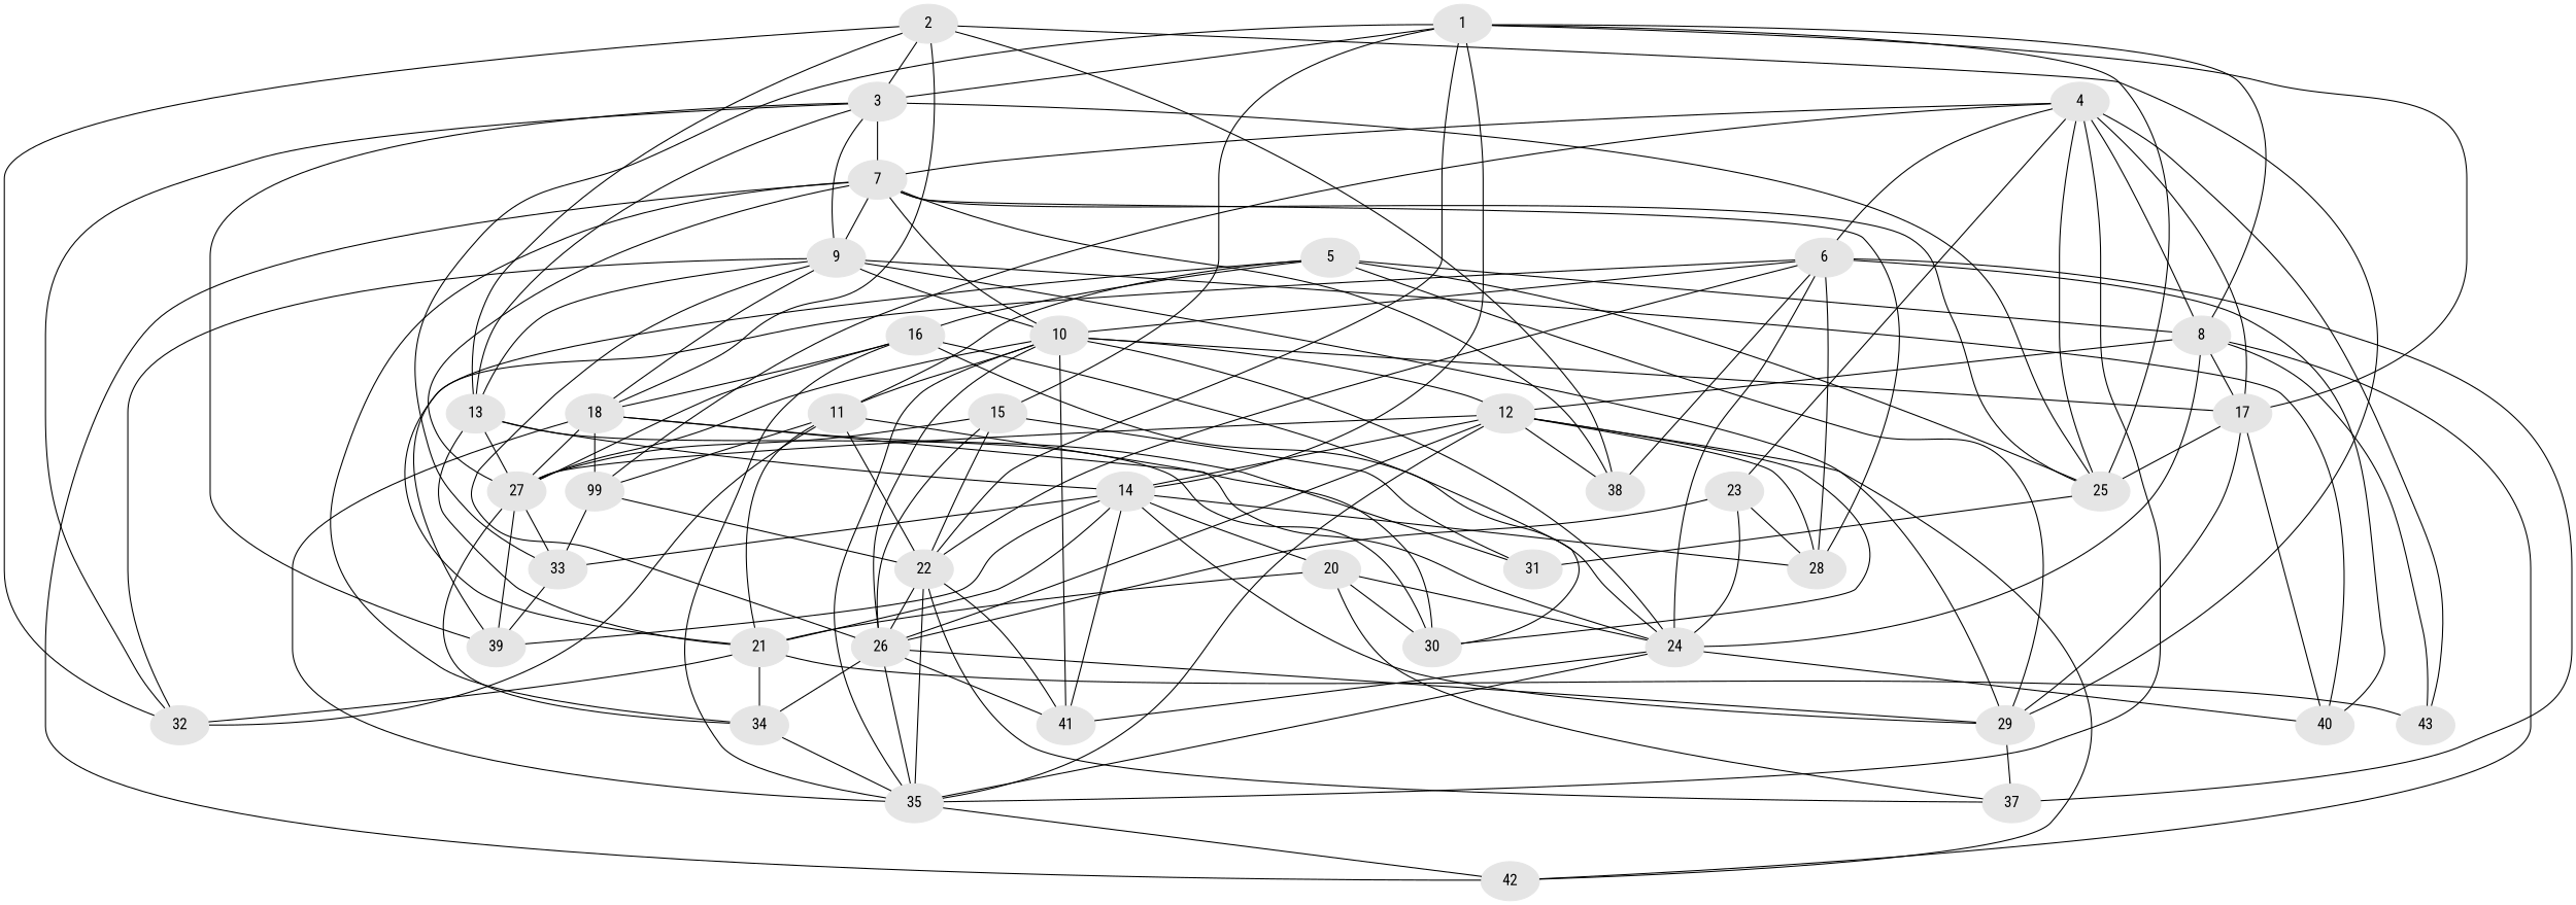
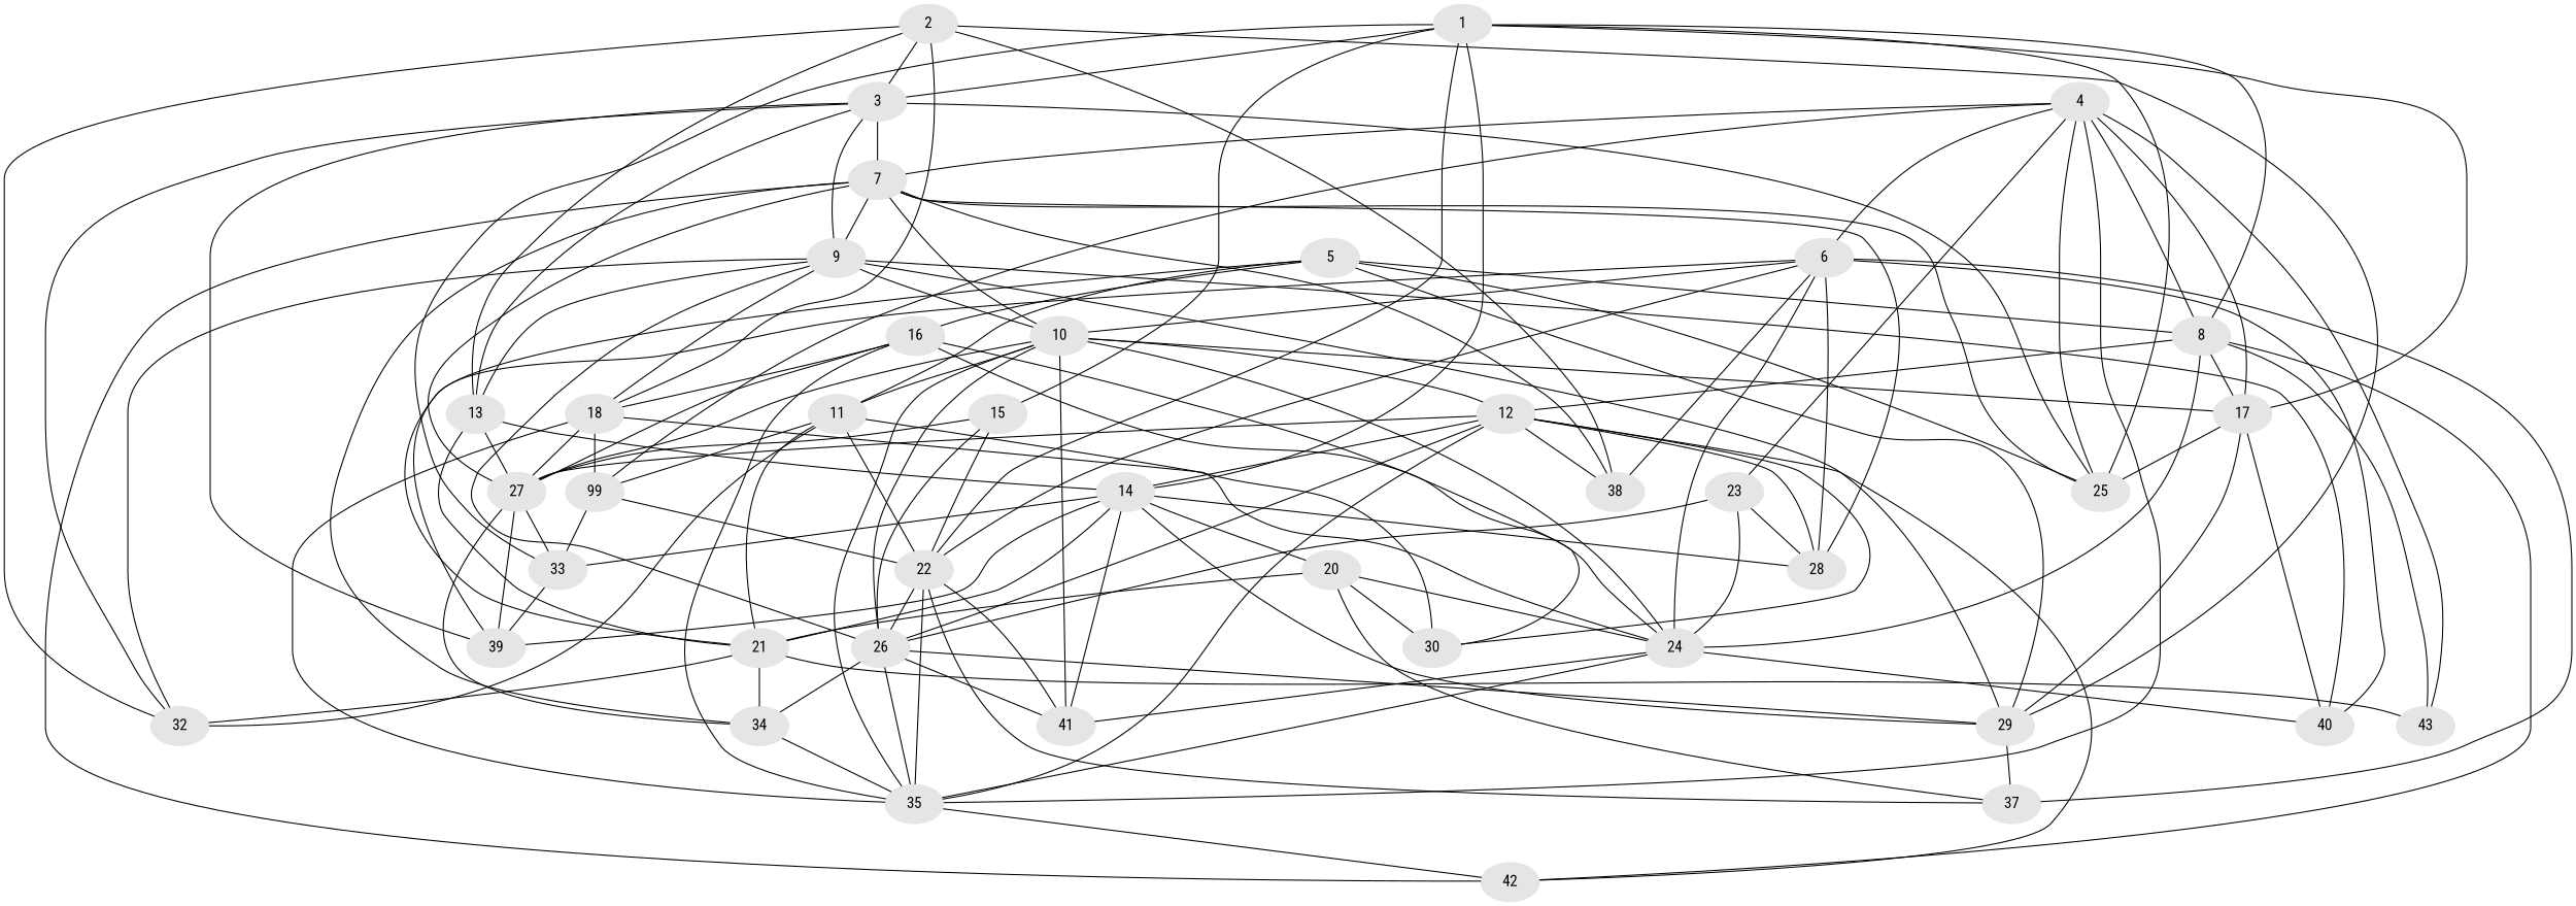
  graph {
    fontname="Roboto Condensed"
    node [color=gray90 fontname="Roboto Condensed" style=filled]
    edge [fontname="Roboto Condensed" weight=1.0]
    1
    3
    8
    14
    15
    17
    22
    25
    33
    13
    32
    7
    9
    39
    43
    24
    42
    12
    29
    21
    28
    20
    41
    27
    26
-   31
    40
    35
    37
    2
    18
    38
    30
    n34 [label=99]
    10
    34
    4
    6
    23
    5
    11
    16
    1 -- 3
    1 -- 8 [weight=2.0]
    1 -- 14
    1 -- 15 [weight=2.0]
    1 -- 17
    1 -- 22
    1 -- 25
    1 -- 33
    3 -- 25
    3 -- 13
    3 -- 32 [weight=2.0]
    3 -- 7 [weight=2.0]
    3 -- 9
    3 -- 39
    8 -- 17
    8 -- 43
    8 -- 24
    8 -- 42
    8 -- 12 [weight=2.0]
    14 -- 33
    14 -- 39 [weight=2.0]
    14 -- 29
    14 -- 21
    14 -- 28
    14 -- 20
    14 -- 41
    15 -- 22
    15 -- 27
    15 -- 26
-   15 -- 31
    17 -- 25
    17 -- 29 [weight=2.0]
    17 -- 40
    22 -- 41
    22 -- 26
    22 -- 35
    22 -- 37
-   25 -- 31
    33 -- 39
    13 -- 14
    13 -- 21
    13 -- 27
-   13 -- 30 [weight=2.0]
    7 -- 25
    7 -- 9
    7 -- 42
    7 -- 28 [weight=2.0]
    7 -- 27
    7 -- 38
    7 -- 10
    7 -- 34
    9 -- 13
    9 -- 32
    9 -- 29 [weight=4.0]
    9 -- 26
    9 -- 40
    9 -- 18
    9 -- 10
    24 -- 41
    24 -- 40
    24 -- 35
    12 -- 14
    12 -- 42
    12 -- 28
    12 -- 27
    12 -- 26
    12 -- 35
    12 -- 38
    12 -- 30 [weight=2.0]
    29 -- 37
    21 -- 32
    21 -- 43 [weight=2.0]
    21 -- 34
    20 -- 24
    20 -- 21
    20 -- 37
    20 -- 30 [weight=2.0]
    27 -- 33 [weight=2.0]
    27 -- 39
    27 -- 34
    26 -- 29
    26 -- 41
    26 -- 35
    26 -- 34
    35 -- 42
    2 -- 3 [weight=2.0]
    2 -- 13
    2 -- 32
    2 -- 29
    2 -- 18
    2 -- 38 [weight=2.0]
    18 -- 24
    18 -- 27 [weight=2.0]
-   18 -- 31 [weight=2.0]
    18 -- 35
    18 -- n34
    n34 -- 22
    n34 -- 33
    10 -- 17
    10 -- 24 [weight=2.0]
    10 -- 12
    10 -- 41
    10 -- 27
    10 -- 26
    10 -- 35
    10 -- 11
    34 -- 35
    4 -- 8 [weight=3.0]
    4 -- 17
    4 -- 25
    4 -- 7
    4 -- 43
    4 -- 35
    4 -- n34 [weight=2.0]
    4 -- 6
    4 -- 23
    6 -- 22
    6 -- 39
    6 -- 24
    6 -- 28
    6 -- 40
    6 -- 37 [weight=3.0]
    6 -- 38 [weight=2.0]
    6 -- 10
    23 -- 24
    23 -- 28
    23 -- 26
    5 -- 8
    5 -- 25
    5 -- 29 [weight=2.0]
    5 -- 21
    5 -- 11 [weight=2.0]
    5 -- 16
    11 -- 22 [weight=2.0]
    11 -- 32 [weight=3.0]
    11 -- 21 [weight=2.0]
    11 -- 30
    11 -- n34
    16 -- 24
    16 -- 27
    16 -- 35
    16 -- 18
    16 -- 30
  }
